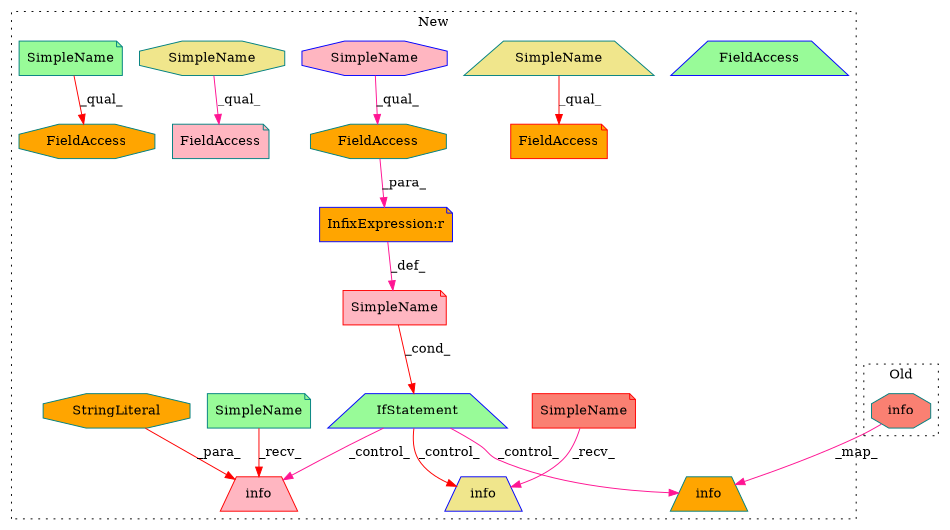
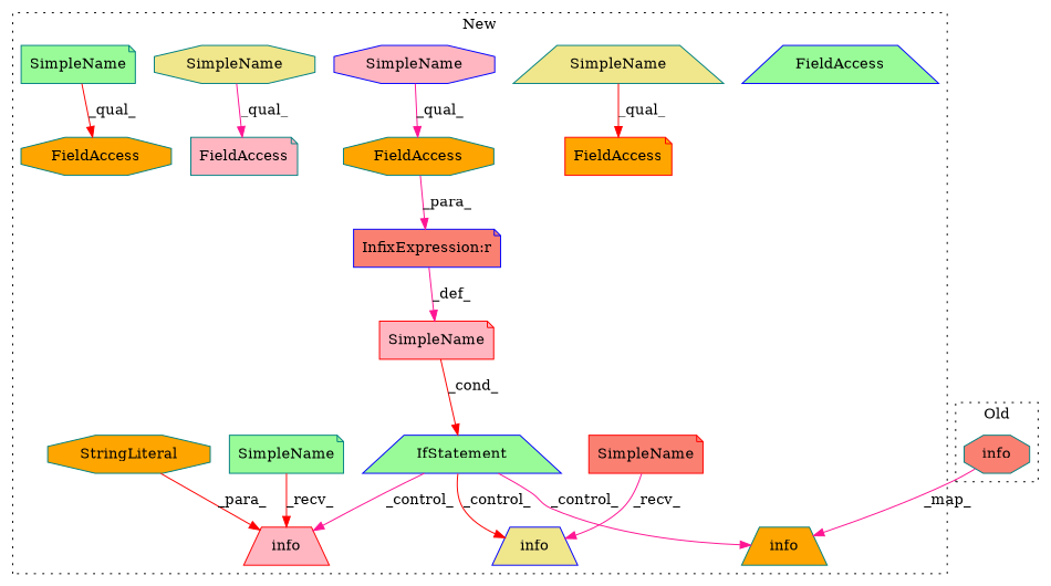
  digraph {
    node [a=42 l="5,1" s=4591 shape=note style=filled fillcolor=orange color=teal]
    edge [color=deeppink]
    n1 [a=32 label=info s="5091,5159" shape=trapezium]
    n2 [a=25 l="4,2" label=IfStatement s="4885,4927" shape=trapezium fillcolor=palegreen color=blue]
    n3 [label=SimpleName fillcolor=lightpink color=red l="" s=""]
-   n4 [a=27 l=3 label="InfixExpression:r" s=4911 color=blue]
+   n4 [a=27 l=3 label="InfixExpression:r" s=4911 fillcolor=salmon color=blue]
    n5 [a=22 l=13 label=FieldAccess s=4914 shape=octagon]
    n6 [a=22 l=11 label=FieldAccess s=4511 fillcolor=lightpink]
    n7 [a=22 l=24 label=FieldAccess s=3362 shape=trapezium fillcolor=palegreen color=blue]
    n8 [a=22 l=16 label=FieldAccess color=red]
    n9 [a=22 l=16 label=FieldAccess shape=octagon]
    n10 [a=32 label=info s="5010,5060" shape=trapezium fillcolor=lightpink color=red]
    n11 [a=32 label=info s="4945,4993" shape=trapezium fillcolor=khaki color=blue]
    n12 [a=45 l=23 label=StringLiteral s=5015 shape=octagon]
    n13 [l=7 label=SimpleName s=4937 fillcolor=salmon color=red]
    n14 [l=7 label=SimpleName s=5002 fillcolor=palegreen]
    n15 [l=4 label=SimpleName shape=trapezium fillcolor=khaki]
    n16 [l=4 label=SimpleName s=4914 shape=octagon fillcolor=lightpink color=blue]
    n17 [l=4 label=SimpleName s=4511 shape=octagon fillcolor=khaki]
    n18 [l=4 label=SimpleName fillcolor=palegreen]
    n19 [a=32 label=info s="4701,4765" shape=octagon fillcolor=salmon]
    subgraph cluster_1 {
      label=New
      style=dotted
      n1
      n2
      n3
      n4
      n5
      n6
      n7
      n8
      n9
      n10
      n11
      n12
      n13
      n14
      n15
      n16
      n17
      n18
    }
    subgraph cluster_2 {
      label=Old
      style=dotted
      n19
    }
    n2 -> n1 [label=_control_]
    n2 -> n10 [label=_control_]
    n2 -> n11 [label=_control_ color=red]
    n3 -> n2 [label=_cond_ color=red]
    n4 -> n3 [label=_def_]
    n5 -> n4 [label=_para_]
    n12 -> n10 [label=_para_ color=red]
    n13 -> n11 [label=_recv_]
    n14 -> n10 [label=_recv_ color=red]
    n15 -> n8 [label=_qual_ color=red]
    n16 -> n5 [label=_qual_]
    n17 -> n6 [label=_qual_]
    n18 -> n9 [label=_qual_ color=red]
    n19 -> n1 [label=_map_]
  }
